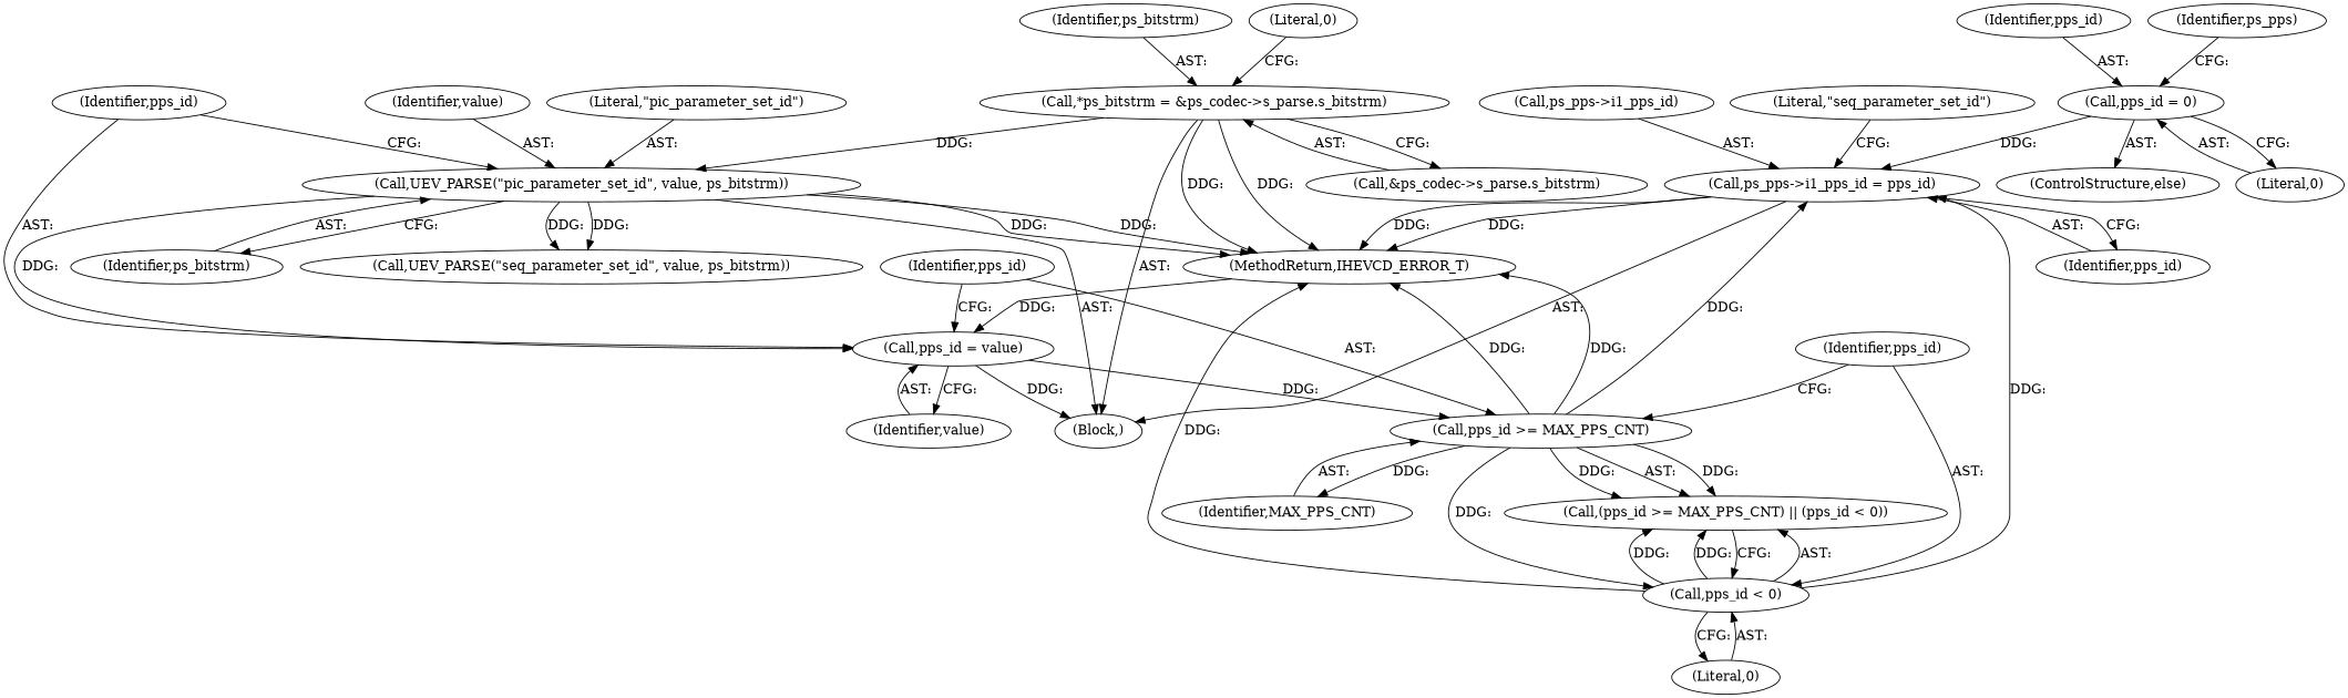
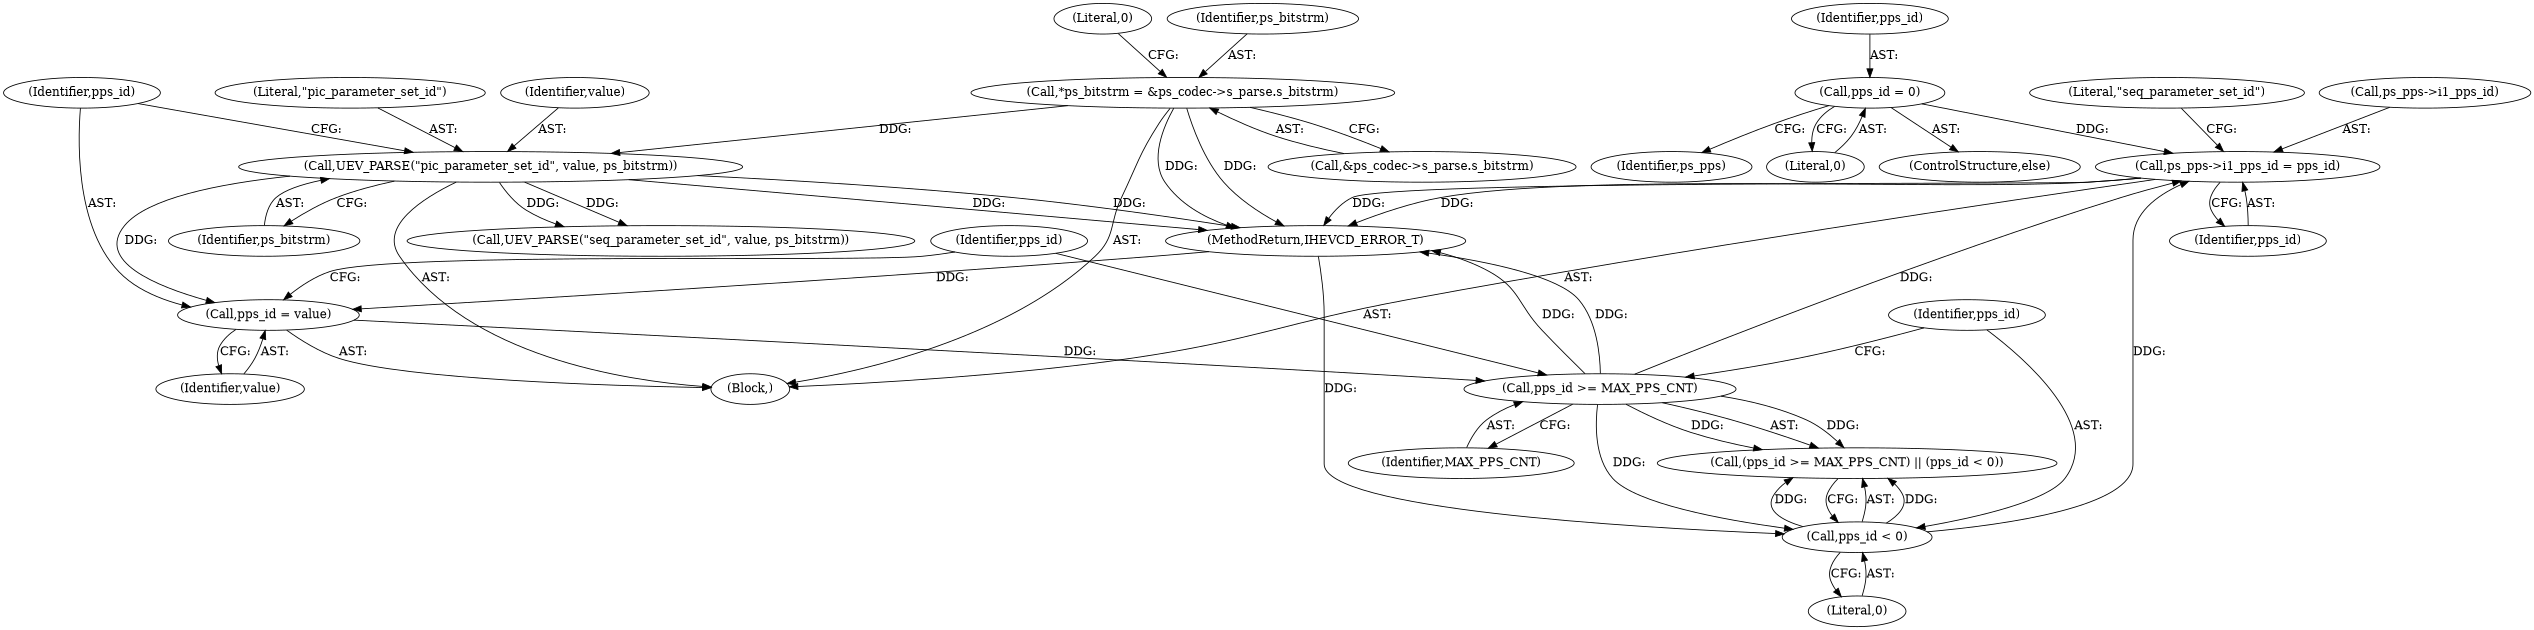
  digraph {
    n1 [label="(Call,ps_pps->i1_pps_id = pps_id)"]
    n2 [label="(Identifier,pps_id)"]
    n3 [label="(Block,)"]
    n4 [label="(MethodReturn,IHEVCD_ERROR_T)"]
    n5 [label="(Call,pps_id = value)"]
    n6 [label="(Call,pps_id < 0)"]
    n7 [label="(Call,(pps_id >= MAX_PPS_CNT) || (pps_id < 0))"]
    n8 [label="(Literal,0)"]
    n9 [label="(Call,pps_id >= MAX_PPS_CNT)"]
    n10 [label="(Identifier,MAX_PPS_CNT)"]
    n11 [label="(Identifier,value)"]
    n12 [label="(Call,UEV_PARSE(\"pic_parameter_set_id\", value, ps_bitstrm))"]
    n13 [label="(Identifier,ps_bitstrm)"]
    n14 [label="(Call,UEV_PARSE(\"seq_parameter_set_id\", value, ps_bitstrm))"]
    n15 [label="(Call,*ps_bitstrm = &ps_codec->s_parse.s_bitstrm)"]
    n16 [label="(Call,&ps_codec->s_parse.s_bitstrm)"]
    n17 [label="(Call,pps_id = 0)"]
    n18 [label="(ControlStructure,else)"]
    n19 [label="(Literal,0)"]
    n20 [label="(Literal,\"pic_parameter_set_id\")"]
    n21 [label="(Identifier,pps_id)"]
    n22 [label="(Identifier,pps_id)"]
    n23 [label="(Identifier,ps_bitstrm)"]
    n24 [label="(Identifier,pps_id)"]
    n25 [label="(Call,ps_pps->i1_pps_id)"]
    n26 [label="(Identifier,ps_pps)"]
    n27 [label="(Identifier,pps_id)"]
    n28 [label="(Identifier,value)"]
    n29 [label="(Literal,0)"]
    n30 [label="(Literal,\"seq_parameter_set_id\")"]
    n1 -> n2 [label="CFG: "]
    n1 -> n3 [label="AST: "]
    n1 -> n4 [label="DDG: "]
    n1 -> n4 [label="DDG: "]
    n2 -> n1 [label="AST: "]
    n4 -> n5 [label="DDG: "]
-   n5 -> n3 [label="DDG: "]
+   n5 -> n3 [label="AST: "]
    n5 -> n9 [label="DDG: "]
    n5 -> n11 [label="CFG: "]
    n6 -> n1 [label="DDG: "]
-   n6 -> n4 [label="DDG: "]
+   n4 -> n6 [label="DDG: "]
    n6 -> n7 [label="AST: "]
    n6 -> n7 [label="DDG: "]
    n6 -> n7 [label="DDG: "]
    n6 -> n8 [label="CFG: "]
    n7 -> n6 [label="CFG: "]
    n8 -> n6 [label="AST: "]
    n9 -> n1 [label="DDG: "]
    n9 -> n4 [label="DDG: "]
    n9 -> n4 [label="DDG: "]
    n9 -> n6 [label="DDG: "]
    n9 -> n7 [label="AST: "]
    n9 -> n7 [label="DDG: "]
    n9 -> n7 [label="DDG: "]
-   n9 -> n10 [label="DDG: "]
+   n9 -> n10 [label="CFG: "]
    n10 -> n9 [label="AST: "]
    n11 -> n5 [label="AST: "]
    n12 -> n3 [label="AST: "]
    n12 -> n4 [label="DDG: "]
    n12 -> n4 [label="DDG: "]
    n12 -> n5 [label="DDG: "]
    n12 -> n13 [label="CFG: "]
    n12 -> n14 [label="DDG: "]
    n12 -> n14 [label="DDG: "]
    n13 -> n12 [label="AST: "]
    n15 -> n3 [label="AST: "]
    n15 -> n4 [label="DDG: "]
    n15 -> n4 [label="DDG: "]
    n15 -> n12 [label="DDG: "]
    n15 -> n16 [label="CFG: "]
    n16 -> n15 [label="AST: "]
    n17 -> n1 [label="DDG: "]
    n17 -> n18 [label="AST: "]
    n17 -> n19 [label="CFG: "]
    n19 -> n17 [label="AST: "]
    n20 -> n12 [label="AST: "]
    n21 -> n17 [label="AST: "]
    n22 -> n5 [label="AST: "]
    n22 -> n12 [label="CFG: "]
    n23 -> n15 [label="AST: "]
    n24 -> n6 [label="AST: "]
    n24 -> n9 [label="CFG: "]
    n25 -> n1 [label="AST: "]
-   n26 -> n17 [label="CFG: "]
+   n17 -> n26 [label="CFG: "]
    n27 -> n5 [label="CFG: "]
    n27 -> n9 [label="AST: "]
    n28 -> n12 [label="AST: "]
    n29 -> n15 [label="CFG: "]
    n30 -> n1 [label="CFG: "]
  }
